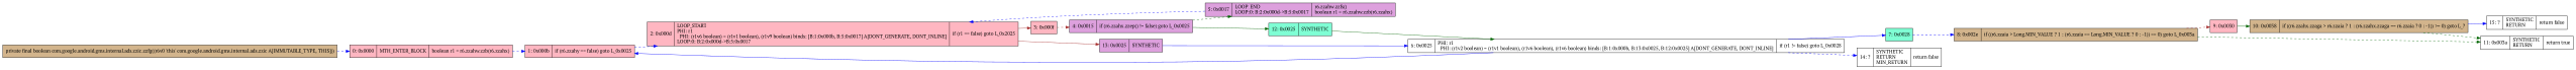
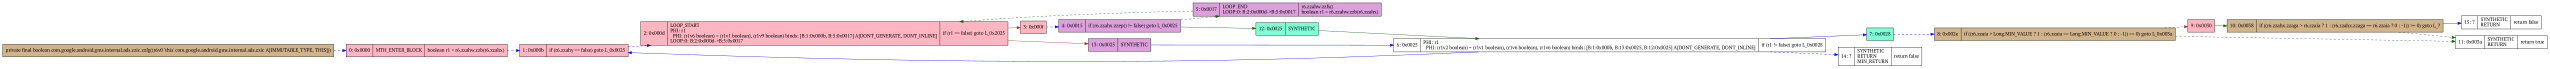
  digraph {
    fontname="PT Serif"
    rankdir=LR
    node [fillcolor=lightpink fontname="PT Serif" shape=record style=filled]
    edge [color=blue fontname="PT Serif" style=dashed]
    n1 [label="{0\:\ 0x0000|MTH_ENTER_BLOCK\l|boolean r1 = r6.zzahw.zzb(r6.zzahx)\l}"]
    n2 [label="{1\:\ 0x000b|if (r6.zzahy == false) goto L_0x0025\l}"]
    n3 [label="{2\:\ 0x000d|LOOP_START\lPHI: r1 \l  PHI: (r1v6 boolean) = (r1v1 boolean), (r1v9 boolean) binds: [B:1:0x000b, B:5:0x0017] A[DONT_GENERATE, DONT_INLINE]\lLOOP:0: B:2:0x000d\-\>B:5:0x0017\l|if (r1 == false) goto L_0x2025\l}"]
    n4 [label="{3\:\ 0x000f}"]
    n5 [fillcolor=plum label="{13\:\ 0x0025|SYNTHETIC\l}"]
    n6 [fillcolor=white label="{6\:\ 0x0025|PHI: r1 \l  PHI: (r1v2 boolean) = (r1v1 boolean), (r1v6 boolean), (r1v6 boolean) binds: [B:1:0x000b, B:13:0x0025, B:12:0x0025] A[DONT_GENERATE, DONT_INLINE]\l|if (r1 != false) goto L_0x0028\l}"]
    n7 [fillcolor=aquamarine label="{7\:\ 0x0028}"]
    n8 [fillcolor=white label="{14\:\ ?|SYNTHETIC\lRETURN\lMIN_RETURN\l|return false\l}"]
    n9 [fillcolor=plum label="{4\:\ 0x0015|if (r6.zzahx.zzep() != false) goto L_0x0025\l}"]
    n10 [fillcolor=plum label="{5\:\ 0x0017|LOOP_END\lLOOP:0: B:2:0x000d\-\>B:5:0x0017\l|r6.zzahw.zzfs()\lboolean r1 = r6.zzahw.zzb(r6.zzahx)\l}"]
    n11 [fillcolor=aquamarine label="{12\:\ 0x0025|SYNTHETIC\l}"]
    n12 [fillcolor=tan label="{8\:\ 0x002e|if ((r6.zzaia \> Long.MIN_VALUE ? 1 : (r6.zzaia == Long.MIN_VALUE ? 0 : \-1)) == 0) goto L_0x003a\l}"]
    n13 [label="{9\:\ 0x0030}"]
    n14 [fillcolor=white label="{11\:\ 0x003a|SYNTHETIC\lRETURN\l|return true\l}"]
    n15 [fillcolor=tan label="{10\:\ 0x0038|if ((r6.zzahx.zzaga \> r6.zzaia ? 1 : (r6.zzahx.zzaga == r6.zzaia ? 0 : \-1)) \>= 0) goto L_?\l}"]
    n16 [fillcolor=white label="{15\:\ ?|SYNTHETIC\lRETURN\l|return false\l}"]
    n17 [fillcolor=tan label="{private final boolean com.google.android.gms.internal.ads.zzic.zzfg((r6v0 'this' com.google.android.gms.internal.ads.zzic A[IMMUTABLE_TYPE, THIS])) }"]
    n1 -> n2
    n2 -> n3
    n3 -> n4 [color=brown style=solid]
    n3 -> n5 [color=brown style=solid]
-   n4 -> n9 [color=brown]
+   n4 -> n9
    n5 -> n6 [style=solid]
    n6 -> n2 [style=solid]
    n6 -> n7 [style=solid]
    n6 -> n8
    n7 -> n12
    n9 -> n10 [color=darkgreen]
    n9 -> n11 [color=darkgreen style=solid]
-   n10 -> n3
+   n10 -> n3 [color=darkgreen]
    n11 -> n6 [color=darkgreen style=solid]
    n12 -> n13 [color=brown]
    n12 -> n14 [color=darkgreen]
    n13 -> n15 [color=darkgreen style=solid]
    n15 -> n14 [color=darkgreen]
    n15 -> n16 [style=solid]
    n17 -> n1
  }
